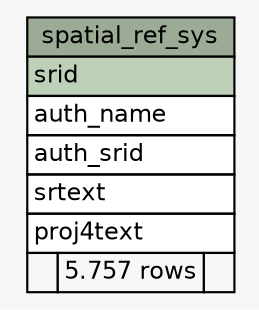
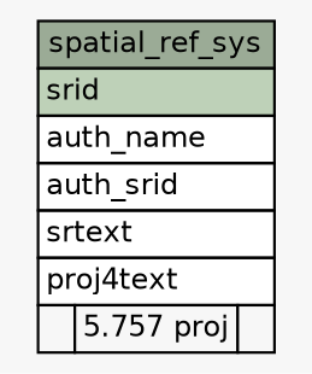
  digraph {
    bgcolor="#f7f7f7"
    fontname=Helvetica
    fontsize=11
    nodesep=0.18
    rankdir=TB
    ranksep=0.46
-   n1 [fontname=Helvetica fontsize=11 label=<     <TABLE BORDER="0" CELLBORDER="1" CELLSPACING="0" BGCOLOR="#ffffff">       <TR><TD COLSPAN="3" BGCOLOR="#9bab96" ALIGN="CENTER">spatial_ref_sys</TD></TR>       <TR><TD PORT="srid" COLSPAN="3" BGCOLOR="#bed1b8" ALIGN="LEFT">srid</TD></TR>       <TR><TD PORT="auth_name" COLSPAN="3" ALIGN="LEFT">auth_name</TD></TR>       <TR><TD PORT="auth_srid" COLSPAN="3" ALIGN="LEFT">auth_srid</TD></TR>       <TR><TD PORT="srtext" COLSPAN="3" ALIGN="LEFT">srtext</TD></TR>       <TR><TD PORT="proj4text" COLSPAN="3" ALIGN="LEFT">proj4text</TD></TR>       <TR><TD ALIGN="LEFT" BGCOLOR="#f7f7f7">  </TD><TD ALIGN="RIGHT" BGCOLOR="#f7f7f7">5.757 rows</TD><TD ALIGN="RIGHT" BGCOLOR="#f7f7f7">  </TD></TR>     </TABLE>> shape=plaintext]
+   n1 [fontname=Helvetica fontsize=11 label=<     <TABLE BORDER="0" CELLBORDER="1" CELLSPACING="0" BGCOLOR="#ffffff">       <TR><TD COLSPAN="3" BGCOLOR="#9bab96" ALIGN="CENTER">spatial_ref_sys</TD></TR>       <TR><TD PORT="srid" COLSPAN="3" BGCOLOR="#bed1b8" ALIGN="LEFT">srid</TD></TR>       <TR><TD PORT="auth_name" COLSPAN="3" ALIGN="LEFT">auth_name</TD></TR>       <TR><TD PORT="auth_srid" COLSPAN="3" ALIGN="LEFT">auth_srid</TD></TR>       <TR><TD PORT="srtext" COLSPAN="3" ALIGN="LEFT">srtext</TD></TR>       <TR><TD PORT="proj4text" COLSPAN="3" ALIGN="LEFT">proj4text</TD></TR>       <TR><TD ALIGN="LEFT" BGCOLOR="#f7f7f7">  </TD><TD ALIGN="RIGHT" BGCOLOR="#f7f7f7">5.757 proj</TD><TD ALIGN="RIGHT" BGCOLOR="#f7f7f7">  </TD></TR>     </TABLE>> shape=plaintext]
  }
